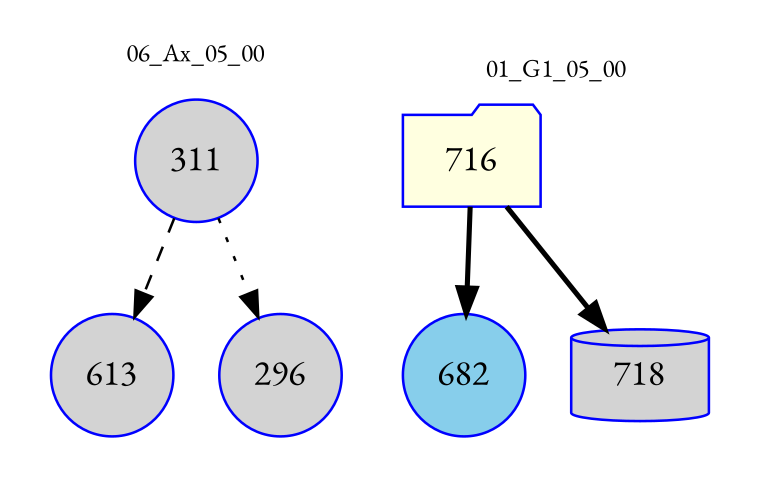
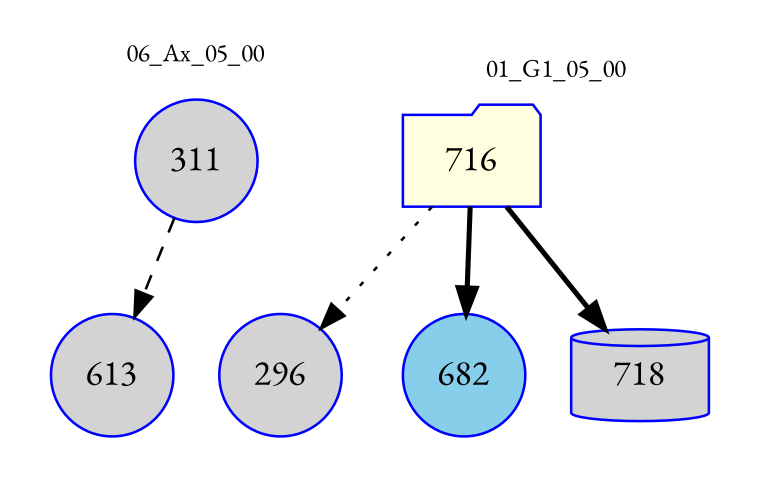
  digraph {
    fontname="EB Garamond"
    node [color=blue fillcolor=lightgrey fontname="EB Garamond" shape=circle style=filled]
    edge [color=black fontname="EB Garamond" style=bold]
    n1 [label=311]
    n2 [label=296]
    n3 [label=613]
    n4 [fillcolor=lightyellow label=716 shape=folder]
    n5 [fillcolor=skyblue label=682]
    n6 [label=718 shape=cylinder]
    subgraph cluster_1 {
      color=white
      fontsize=10
      label="06_Ax_05_00"
      n1
      n2
      n3
    }
    subgraph cluster_2 {
      color=white
      fontsize=10
      label="01_G1_05_00"
      n4
      n5
      n6
    }
-   n1 -> n2 [style=dotted]
+   n4 -> n2 [style=dotted]
    n1 -> n3 [style=dashed]
    n4 -> n5
    n4 -> n6
  }
